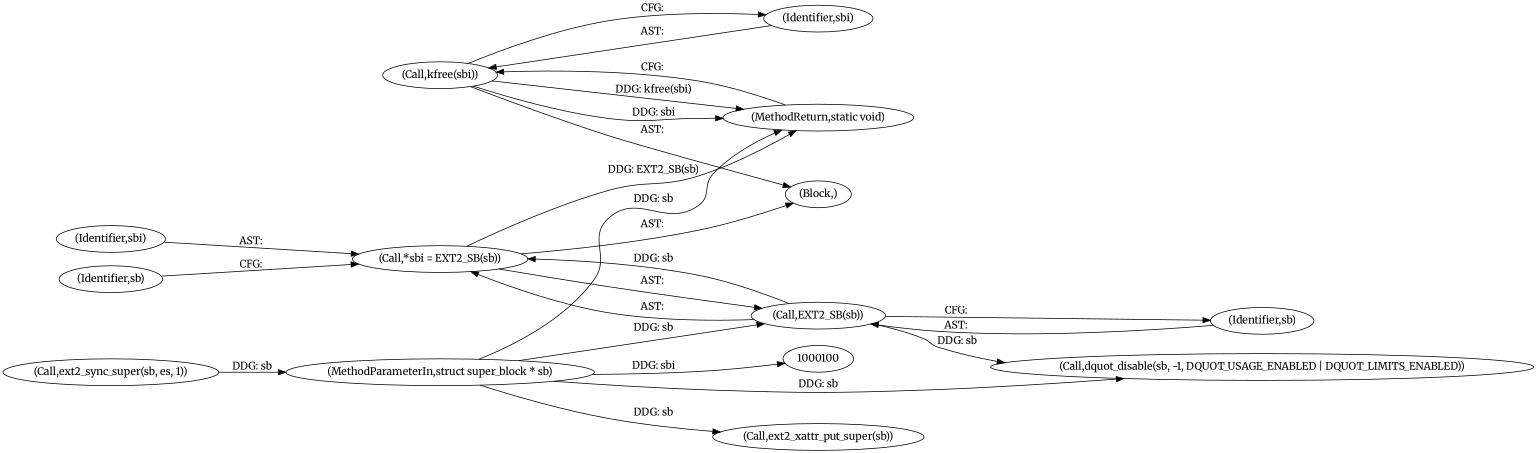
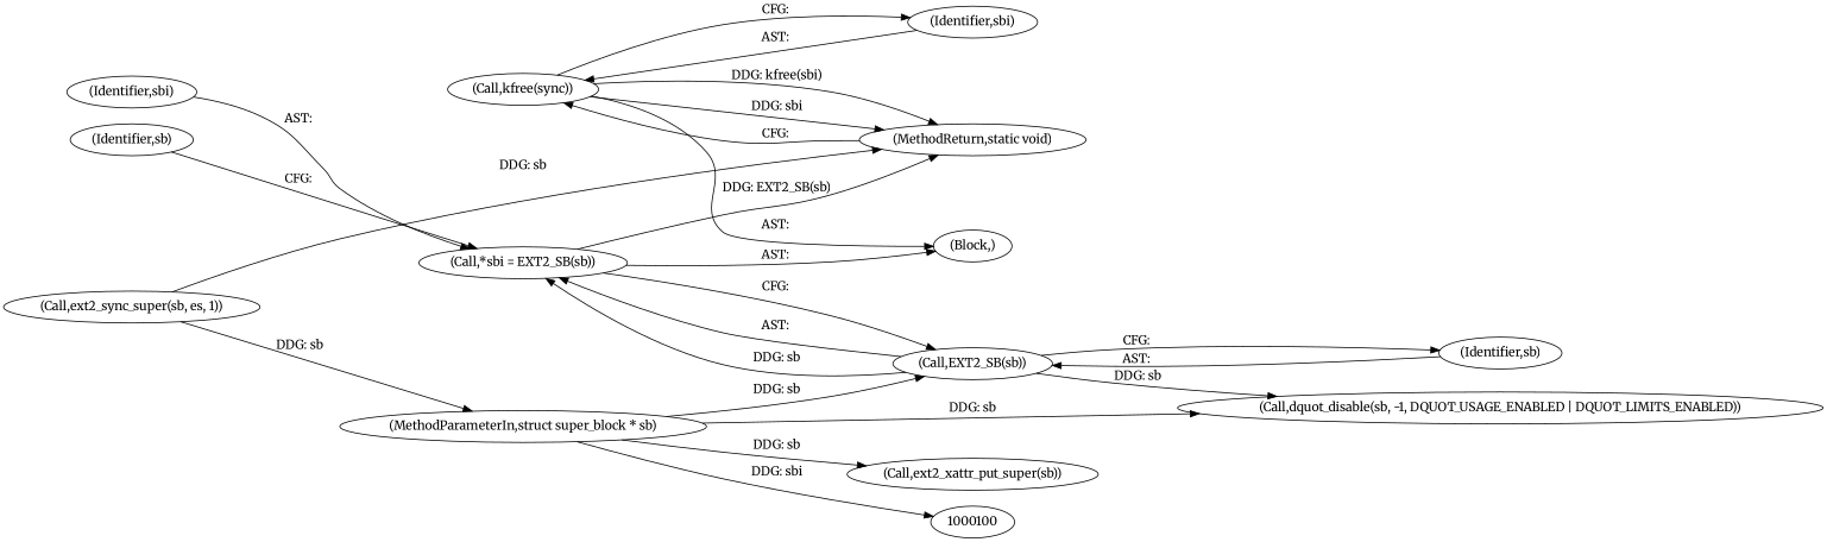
  digraph {
    fontname=Merriweather
    rankdir=LR
    node [fontname=Merriweather]
    edge [fontname=Merriweather]
-   n1 [label="(Call,kfree(sbi))"]
+   n1 [label="(Call,kfree(sync))"]
    n2 [label="(Identifier,sbi)"]
    n3 [label="(MethodReturn,static void)"]
    n4 [label="(Block,)"]
    n5 [label="(Call,*sbi = EXT2_SB(sb))"]
    n6 [label="(Call,EXT2_SB(sb))"]
    n7 [label="(Identifier,sb)"]
    n8 [label="(Call,dquot_disable(sb, -1, DQUOT_USAGE_ENABLED | DQUOT_LIMITS_ENABLED))"]
    n9 [label="(MethodParameterIn,struct super_block * sb)"]
    n10 [label="(Call,ext2_xattr_put_super(sb))"]
    1000100
    n12 [label="(Call,ext2_sync_super(sb, es, 1))"]
    n13 [label="(Identifier,sbi)"]
    n14 [label="(Identifier,sb)"]
    n1 -> n2 [label="CFG: "]
    n1 -> n3 [label="DDG: kfree(sbi)"]
    n1 -> n3 [label="DDG: sbi"]
    n1 -> n4 [label="AST: "]
    n2 -> n1 [label="AST: "]
    n3 -> n1 [label="CFG: "]
    n5 -> n3 [label="DDG: EXT2_SB(sb)"]
    n5 -> n4 [label="AST: "]
-   n5 -> n6 [label="AST: "]
+   n5 -> n6 [label="CFG: "]
    n6 -> n5 [label="AST: "]
    n6 -> n5 [label="DDG: sb"]
    n6 -> n7 [label="CFG: "]
    n6 -> n8 [label="DDG: sb"]
    n7 -> n6 [label="AST: "]
-   n9 -> n3 [label="DDG: sb"]
+   n12 -> n3 [label="DDG: sb"]
    n9 -> n6 [label="DDG: sb"]
    n9 -> n8 [label="DDG: sb"]
    n9 -> n10 [label="DDG: sb"]
    n9 -> 1000100 [label="DDG: sbi"]
    n12 -> n9 [label="DDG: sb"]
    n13 -> n5 [label="AST: "]
    n14 -> n5 [label="CFG: "]
  }
